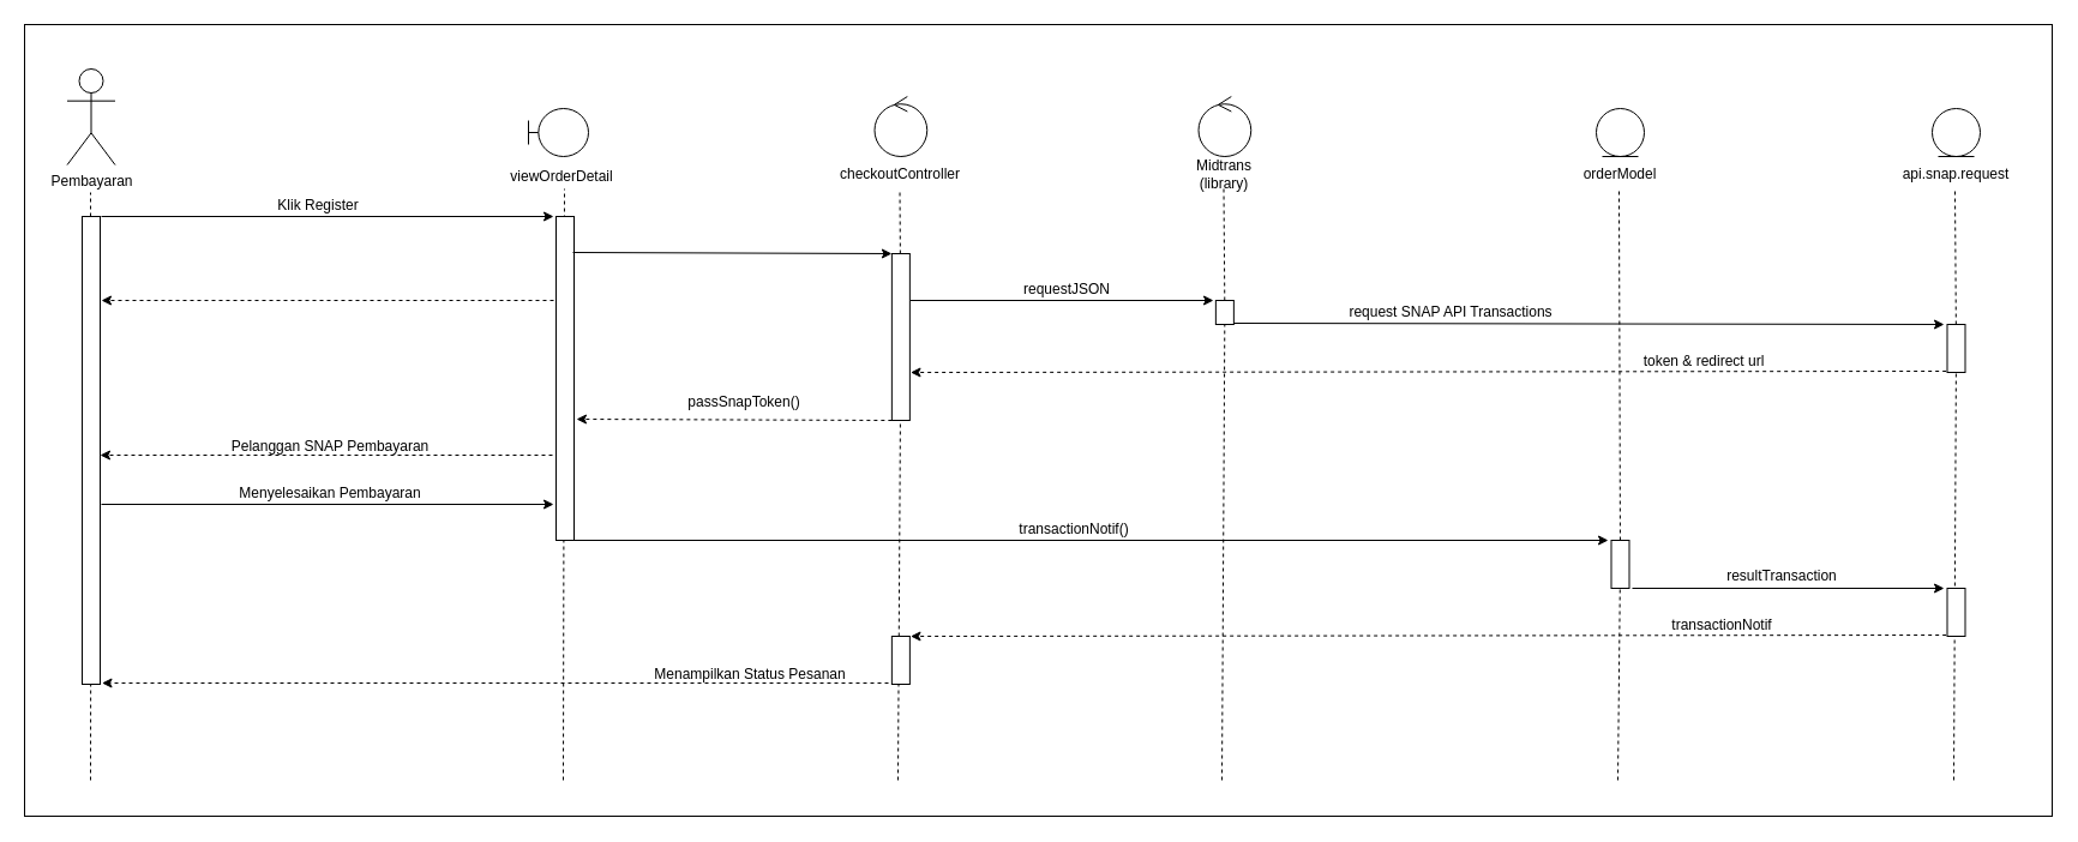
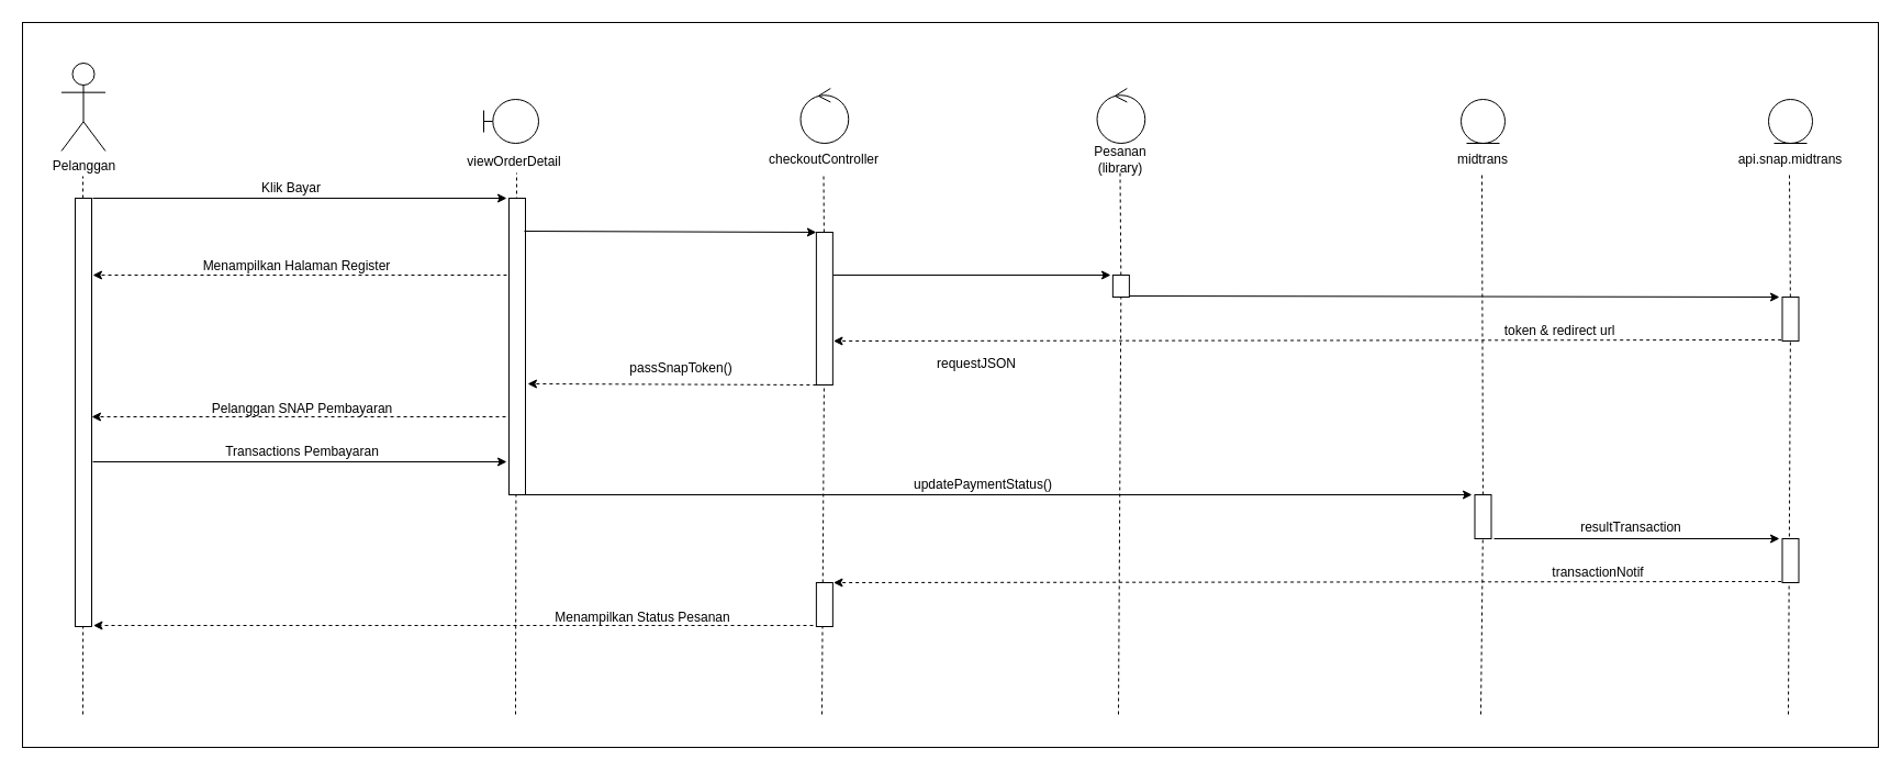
  <mxCell id="0" />
  <mxCell id="1" parent="0" />
  <mxCell id="2" value="" style="rounded=0;whiteSpace=wrap;html=1;" vertex="1" parent="1"><mxGeometry x="20" y="20" width="1690" height="660" as="geometry" /></mxCell>
- <mxCell id="3" value="Pembayaran" style="shape=umlActor;verticalLabelPosition=bottom;verticalAlign=top;html=1;outlineConnect=0;" vertex="1" parent="1"><mxGeometry x="55.5" y="57" width="40" height="80" as="geometry" /></mxCell>
+ <mxCell id="3" value="Pelanggan" style="shape=umlActor;verticalLabelPosition=bottom;verticalAlign=top;html=1;outlineConnect=0;" vertex="1" parent="1"><mxGeometry x="55.5" y="57" width="40" height="80" as="geometry" /></mxCell>
  <mxCell id="4" value="" style="endArrow=none;dashed=1;html=1;rounded=0;startArrow=none;" edge="1" parent="1" source="5"><mxGeometry width="50" height="50" relative="1" as="geometry"><mxPoint x="75" y="570" as="sourcePoint" /><mxPoint x="75" y="160" as="targetPoint" /></mxGeometry></mxCell>
  <mxCell id="5" value="" style="rounded=0;whiteSpace=wrap;html=1;" vertex="1" parent="1"><mxGeometry x="68" y="180" width="15" height="390" as="geometry" /></mxCell>
  <mxCell id="6" value="" style="endArrow=none;dashed=1;html=1;rounded=0;" edge="1" parent="1" target="5"><mxGeometry width="50" height="50" relative="1" as="geometry"><mxPoint x="75" y="650" as="sourcePoint" /><mxPoint x="75" y="160" as="targetPoint" /></mxGeometry></mxCell>
  <mxCell id="7" value="" style="shape=umlBoundary;whiteSpace=wrap;html=1;" vertex="1" parent="1"><mxGeometry x="440" y="90" width="50" height="40" as="geometry" /></mxCell>
  <mxCell id="8" value="" style="endArrow=none;dashed=1;html=1;rounded=0;startArrow=none;" edge="1" parent="1"><mxGeometry width="50" height="50" relative="1" as="geometry"><mxPoint x="469" y="650" as="sourcePoint" /><mxPoint x="470" y="157" as="targetPoint" /></mxGeometry></mxCell>
  <mxCell id="9" value="" style="rounded=0;whiteSpace=wrap;html=1;" vertex="1" parent="1"><mxGeometry x="463" y="180" width="15" height="270" as="geometry" /></mxCell>
  <mxCell id="10" value="" style="ellipse;shape=umlControl;whiteSpace=wrap;html=1;" vertex="1" parent="1"><mxGeometry x="728.5" y="80" width="43.75" height="50" as="geometry" /></mxCell>
  <mxCell id="11" value="" style="endArrow=none;dashed=1;html=1;rounded=0;startArrow=none;" edge="1" parent="1" source="27"><mxGeometry width="50" height="50" relative="1" as="geometry"><mxPoint x="749.5" y="610" as="sourcePoint" /><mxPoint x="749.5" y="157" as="targetPoint" /></mxGeometry></mxCell>
  <mxCell id="12" value="" style="shape=umlLifeline;participant=umlEntity;perimeter=lifelinePerimeter;whiteSpace=wrap;html=1;container=1;collapsible=0;recursiveResize=0;verticalAlign=top;spacingTop=36;outlineConnect=0;" vertex="1" parent="1"><mxGeometry x="1330" y="90" width="40" height="40" as="geometry" /></mxCell>
  <mxCell id="13" value="" style="endArrow=none;dashed=1;html=1;rounded=0;startArrow=none;" edge="1" parent="1" source="14"><mxGeometry width="50" height="50" relative="1" as="geometry"><mxPoint x="1349" y="571.5" as="sourcePoint" /><mxPoint x="1349" y="158.5" as="targetPoint" /></mxGeometry></mxCell>
  <mxCell id="14" value="" style="rounded=0;whiteSpace=wrap;html=1;" vertex="1" parent="1"><mxGeometry x="1342.5" y="450" width="15" height="40" as="geometry" /></mxCell>
  <mxCell id="15" value="" style="endArrow=none;dashed=1;html=1;rounded=0;startArrow=none;" edge="1" parent="1" target="14"><mxGeometry width="50" height="50" relative="1" as="geometry"><mxPoint x="1348" y="650" as="sourcePoint" /><mxPoint x="1349" y="158.5" as="targetPoint" /></mxGeometry></mxCell>
  <mxCell id="16" value="" style="endArrow=classic;html=1;rounded=0;exitX=1;exitY=0;exitDx=0;exitDy=0;" edge="1" parent="1"><mxGeometry width="50" height="50" relative="1" as="geometry"><mxPoint x="84" y="180" as="sourcePoint" /><mxPoint x="461" y="180" as="targetPoint" /></mxGeometry></mxCell>
  <mxCell id="17" value="" style="endArrow=classic;html=1;rounded=0;exitX=1;exitY=0;exitDx=0;exitDy=0;dashed=1;" edge="1" parent="1"><mxGeometry width="50" height="50" relative="1" as="geometry"><mxPoint x="461" y="250" as="sourcePoint" /><mxPoint x="84" y="250" as="targetPoint" /></mxGeometry></mxCell>
  <mxCell id="18" value="" style="endArrow=classic;html=1;rounded=0;" edge="1" parent="1"><mxGeometry width="50" height="50" relative="1" as="geometry"><mxPoint x="758.5" y="250" as="sourcePoint" /><mxPoint x="1011" y="250" as="targetPoint" /></mxGeometry></mxCell>
  <mxCell id="19" value="" style="endArrow=classic;html=1;rounded=0;dashed=1;" edge="1" parent="1"><mxGeometry width="50" height="50" relative="1" as="geometry"><mxPoint x="1621.667" y="309" as="sourcePoint" /><mxPoint x="758.5" y="310" as="targetPoint" /></mxGeometry></mxCell>
  <mxCell id="20" value="viewOrderDetail" style="text;html=1;strokeColor=none;fillColor=none;align=center;verticalAlign=middle;whiteSpace=wrap;rounded=0;" vertex="1" parent="1"><mxGeometry x="438" y="132" width="60" height="30" as="geometry" /></mxCell>
  <mxCell id="21" value="checkoutController" style="text;html=1;strokeColor=none;fillColor=none;align=center;verticalAlign=middle;whiteSpace=wrap;rounded=0;" vertex="1" parent="1"><mxGeometry x="720" y="130" width="60" height="30" as="geometry" /></mxCell>
- <mxCell id="22" value="orderModel" style="text;html=1;strokeColor=none;fillColor=none;align=center;verticalAlign=middle;whiteSpace=wrap;rounded=0;" vertex="1" parent="1"><mxGeometry x="1320" y="130" width="60" height="30" as="geometry" /></mxCell>
- <mxCell id="23" value="Klik Register" style="text;html=1;strokeColor=none;fillColor=none;align=center;verticalAlign=middle;whiteSpace=wrap;rounded=0;" vertex="1" parent="1"><mxGeometry x="200" y="156" width="130" height="30" as="geometry" /></mxCell>
- <mxCell id="25" value="requestJSON" style="text;html=1;strokeColor=none;fillColor=none;align=center;verticalAlign=middle;whiteSpace=wrap;rounded=0;" vertex="1" parent="1"><mxGeometry x="838.5" y="226" width="100" height="30" as="geometry" /></mxCell>
+ <mxCell id="22" value="midtrans" style="text;html=1;strokeColor=none;fillColor=none;align=center;verticalAlign=middle;whiteSpace=wrap;rounded=0;" vertex="1" parent="1"><mxGeometry x="1320" y="130" width="60" height="30" as="geometry" /></mxCell>
+ <mxCell id="23" value="Klik Bayar" style="text;html=1;strokeColor=none;fillColor=none;align=center;verticalAlign=middle;whiteSpace=wrap;rounded=0;" vertex="1" parent="1"><mxGeometry x="200" y="156" width="130" height="30" as="geometry" /></mxCell>
+ <mxCell id="24" value="Menampilkan Halaman Register" style="text;html=1;strokeColor=none;fillColor=none;align=center;verticalAlign=middle;whiteSpace=wrap;rounded=0;" vertex="1" parent="1"><mxGeometry x="180" y="227" width="180" height="30" as="geometry" /></mxCell>
+ <mxCell id="25" value="requestJSON" style="text;html=1;strokeColor=none;fillColor=none;align=center;verticalAlign=middle;whiteSpace=wrap;rounded=0;" vertex="1" parent="1"><mxGeometry x="838.5" y="316" width="100" height="30" as="geometry" /></mxCell>
  <mxCell id="26" value="token &amp;amp; redirect url" style="text;html=1;strokeColor=none;fillColor=none;align=center;verticalAlign=middle;whiteSpace=wrap;rounded=0;" vertex="1" parent="1"><mxGeometry x="1355" y="286" width="130" height="30" as="geometry" /></mxCell>
  <mxCell id="27" value="" style="rounded=0;whiteSpace=wrap;html=1;" vertex="1" parent="1"><mxGeometry x="742.87" y="211" width="15" height="139" as="geometry" /></mxCell>
  <mxCell id="28" value="" style="endArrow=none;dashed=1;html=1;rounded=0;startArrow=none;" edge="1" parent="1" target="27"><mxGeometry width="50" height="50" relative="1" as="geometry"><mxPoint x="748" y="650" as="sourcePoint" /><mxPoint x="749.5" y="157" as="targetPoint" /></mxGeometry></mxCell>
  <mxCell id="29" value="" style="endArrow=classic;html=1;rounded=0;exitX=1;exitY=0;exitDx=0;exitDy=0;entryX=0;entryY=0;entryDx=0;entryDy=0;" edge="1" parent="1" target="27"><mxGeometry width="50" height="50" relative="1" as="geometry"><mxPoint x="477" y="210" as="sourcePoint" /><mxPoint x="854" y="210" as="targetPoint" /></mxGeometry></mxCell>
  <mxCell id="30" value="" style="ellipse;shape=umlControl;whiteSpace=wrap;html=1;" vertex="1" parent="1"><mxGeometry x="998.5" y="80" width="43.75" height="50" as="geometry" /></mxCell>
  <mxCell id="31" value="" style="endArrow=none;dashed=1;html=1;rounded=0;startArrow=none;" edge="1" parent="1" source="33"><mxGeometry width="50" height="50" relative="1" as="geometry"><mxPoint x="1019.5" y="610" as="sourcePoint" /><mxPoint x="1019.5" y="157" as="targetPoint" /></mxGeometry></mxCell>
- <mxCell id="32" value="Midtrans (library)" style="text;html=1;strokeColor=none;fillColor=none;align=center;verticalAlign=middle;whiteSpace=wrap;rounded=0;" vertex="1" parent="1"><mxGeometry x="990" y="130" width="60" height="30" as="geometry" /></mxCell>
+ <mxCell id="32" value="Pesanan (library)" style="text;html=1;strokeColor=none;fillColor=none;align=center;verticalAlign=middle;whiteSpace=wrap;rounded=0;" vertex="1" parent="1"><mxGeometry x="990" y="130" width="60" height="30" as="geometry" /></mxCell>
  <mxCell id="33" value="" style="rounded=0;whiteSpace=wrap;html=1;" vertex="1" parent="1"><mxGeometry x="1012.87" y="250" width="15" height="20" as="geometry" /></mxCell>
  <mxCell id="34" value="" style="endArrow=none;dashed=1;html=1;rounded=0;startArrow=none;" edge="1" parent="1" target="33"><mxGeometry width="50" height="50" relative="1" as="geometry"><mxPoint x="1018" y="650" as="sourcePoint" /><mxPoint x="1019.5" y="157" as="targetPoint" /></mxGeometry></mxCell>
  <mxCell id="35" value="" style="shape=umlLifeline;participant=umlEntity;perimeter=lifelinePerimeter;whiteSpace=wrap;html=1;container=1;collapsible=0;recursiveResize=0;verticalAlign=top;spacingTop=36;outlineConnect=0;" vertex="1" parent="1"><mxGeometry x="1610" y="90" width="40" height="40" as="geometry" /></mxCell>
  <mxCell id="36" value="" style="endArrow=none;dashed=1;html=1;rounded=0;startArrow=none;" edge="1" parent="1" source="37"><mxGeometry width="50" height="50" relative="1" as="geometry"><mxPoint x="1629" y="571.5" as="sourcePoint" /><mxPoint x="1629" y="158.5" as="targetPoint" /></mxGeometry></mxCell>
  <mxCell id="37" value="" style="rounded=0;whiteSpace=wrap;html=1;" vertex="1" parent="1"><mxGeometry x="1622.5" y="270" width="15" height="40" as="geometry" /></mxCell>
  <mxCell id="38" value="" style="endArrow=none;dashed=1;html=1;rounded=0;startArrow=none;" edge="1" parent="1" target="37"><mxGeometry width="50" height="50" relative="1" as="geometry"><mxPoint x="1628" y="650" as="sourcePoint" /><mxPoint x="1629" y="158.5" as="targetPoint" /></mxGeometry></mxCell>
- <mxCell id="39" value="api.snap.request" style="text;html=1;strokeColor=none;fillColor=none;align=center;verticalAlign=middle;whiteSpace=wrap;rounded=0;" vertex="1" parent="1"><mxGeometry x="1600" y="130" width="60" height="30" as="geometry" /></mxCell>
+ <mxCell id="39" value="api.snap.midtrans" style="text;html=1;strokeColor=none;fillColor=none;align=center;verticalAlign=middle;whiteSpace=wrap;rounded=0;" vertex="1" parent="1"><mxGeometry x="1600" y="130" width="60" height="30" as="geometry" /></mxCell>
  <mxCell id="40" value="" style="endArrow=classic;html=1;rounded=0;" edge="1" parent="1"><mxGeometry width="50" height="50" relative="1" as="geometry"><mxPoint x="1027.87" y="269" as="sourcePoint" /><mxPoint x="1620" y="270" as="targetPoint" /></mxGeometry></mxCell>
- <mxCell id="41" value="request SNAP API Transactions" style="text;html=1;strokeColor=none;fillColor=none;align=center;verticalAlign=middle;whiteSpace=wrap;rounded=0;" vertex="1" parent="1"><mxGeometry x="1107.87" y="245" width="202.13" height="30" as="geometry" /></mxCell>
  <mxCell id="42" value="" style="endArrow=classic;html=1;rounded=0;exitX=1;exitY=0;exitDx=0;exitDy=0;dashed=1;" edge="1" parent="1"><mxGeometry width="50" height="50" relative="1" as="geometry"><mxPoint x="742.87" y="350" as="sourcePoint" /><mxPoint x="480" y="349" as="targetPoint" /></mxGeometry></mxCell>
  <mxCell id="43" value="passSnapToken()" style="text;html=1;strokeColor=none;fillColor=none;align=center;verticalAlign=middle;whiteSpace=wrap;rounded=0;" vertex="1" parent="1"><mxGeometry x="530" y="320" width="180" height="30" as="geometry" /></mxCell>
  <mxCell id="44" value="" style="endArrow=classic;html=1;rounded=0;dashed=1;" edge="1" parent="1"><mxGeometry width="50" height="50" relative="1" as="geometry"><mxPoint x="460" y="379" as="sourcePoint" /><mxPoint x="83" y="379" as="targetPoint" /></mxGeometry></mxCell>
  <mxCell id="45" value="Pelanggan SNAP Pembayaran" style="text;html=1;strokeColor=none;fillColor=none;align=center;verticalAlign=middle;whiteSpace=wrap;rounded=0;" vertex="1" parent="1"><mxGeometry x="180" y="357" width="190" height="30" as="geometry" /></mxCell>
  <mxCell id="46" value="" style="endArrow=classic;html=1;rounded=0;exitX=1;exitY=0;exitDx=0;exitDy=0;" edge="1" parent="1"><mxGeometry width="50" height="50" relative="1" as="geometry"><mxPoint x="84" y="420" as="sourcePoint" /><mxPoint x="461" y="420" as="targetPoint" /></mxGeometry></mxCell>
- <mxCell id="47" value="Menyelesaikan Pembayaran" style="text;html=1;strokeColor=none;fillColor=none;align=center;verticalAlign=middle;whiteSpace=wrap;rounded=0;" vertex="1" parent="1"><mxGeometry x="190" y="396" width="170" height="30" as="geometry" /></mxCell>
+ <mxCell id="47" value="Transactions Pembayaran" style="text;html=1;strokeColor=none;fillColor=none;align=center;verticalAlign=middle;whiteSpace=wrap;rounded=0;" vertex="1" parent="1"><mxGeometry x="190" y="396" width="170" height="30" as="geometry" /></mxCell>
  <mxCell id="48" value="" style="endArrow=classic;html=1;rounded=0;exitX=1;exitY=0;exitDx=0;exitDy=0;" edge="1" parent="1"><mxGeometry width="50" height="50" relative="1" as="geometry"><mxPoint x="470" y="450" as="sourcePoint" /><mxPoint x="1340" y="450" as="targetPoint" /></mxGeometry></mxCell>
- <mxCell id="49" value="transactionNotif()" style="text;html=1;strokeColor=none;fillColor=none;align=center;verticalAlign=middle;whiteSpace=wrap;rounded=0;" vertex="1" parent="1"><mxGeometry x="810" y="426" width="170" height="30" as="geometry" /></mxCell>
+ <mxCell id="49" value="updatePaymentStatus()" style="text;html=1;strokeColor=none;fillColor=none;align=center;verticalAlign=middle;whiteSpace=wrap;rounded=0;" vertex="1" parent="1"><mxGeometry x="810" y="426" width="170" height="30" as="geometry" /></mxCell>
  <mxCell id="50" value="" style="rounded=0;whiteSpace=wrap;html=1;" vertex="1" parent="1"><mxGeometry x="1622.5" y="490" width="15" height="40" as="geometry" /></mxCell>
  <mxCell id="51" value="" style="endArrow=classic;html=1;rounded=0;" edge="1" parent="1"><mxGeometry width="50" height="50" relative="1" as="geometry"><mxPoint x="1360" y="490" as="sourcePoint" /><mxPoint x="1620" y="490" as="targetPoint" /></mxGeometry></mxCell>
  <mxCell id="52" value="resultTransaction" style="text;html=1;strokeColor=none;fillColor=none;align=center;verticalAlign=middle;whiteSpace=wrap;rounded=0;" vertex="1" parent="1"><mxGeometry x="1420" y="465" width="130" height="30" as="geometry" /></mxCell>
  <mxCell id="53" value="" style="rounded=0;whiteSpace=wrap;html=1;" vertex="1" parent="1"><mxGeometry x="742.87" y="530" width="15" height="40" as="geometry" /></mxCell>
  <mxCell id="54" value="" style="endArrow=classic;html=1;rounded=0;dashed=1;" edge="1" parent="1"><mxGeometry width="50" height="50" relative="1" as="geometry"><mxPoint x="1621.667" y="529" as="sourcePoint" /><mxPoint x="758.5" y="530" as="targetPoint" /></mxGeometry></mxCell>
- <mxCell id="55" value="transactionNotif" style="text;html=1;strokeColor=none;fillColor=none;align=center;verticalAlign=middle;whiteSpace=wrap;rounded=0;" vertex="1" parent="1"><mxGeometry x="1370" y="506" width="130" height="30" as="geometry" /></mxCell>
+ <mxCell id="55" value="transactionNotif" style="text;html=1;strokeColor=none;fillColor=none;align=center;verticalAlign=middle;whiteSpace=wrap;rounded=0;" vertex="1" parent="1"><mxGeometry x="1390" y="506" width="130" height="30" as="geometry" /></mxCell>
  <mxCell id="56" value="" style="endArrow=classic;html=1;rounded=0;dashed=1;" edge="1" parent="1"><mxGeometry width="50" height="50" relative="1" as="geometry"><mxPoint x="740" y="569" as="sourcePoint" /><mxPoint x="84.5" y="569" as="targetPoint" /></mxGeometry></mxCell>
- <mxCell id="57" value="Menampilkan Status Pesanan" style="text;html=1;strokeColor=none;fillColor=none;align=center;verticalAlign=middle;whiteSpace=wrap;rounded=0;" vertex="1" parent="1"><mxGeometry x="530" y="547" width="190" height="30" as="geometry" /></mxCell>
+ <mxCell id="57" value="Menampilkan Status Pesanan" style="text;html=1;strokeColor=none;fillColor=none;align=center;verticalAlign=middle;whiteSpace=wrap;rounded=0;" vertex="1" parent="1"><mxGeometry x="490" y="547" width="190" height="30" as="geometry" /></mxCell>
